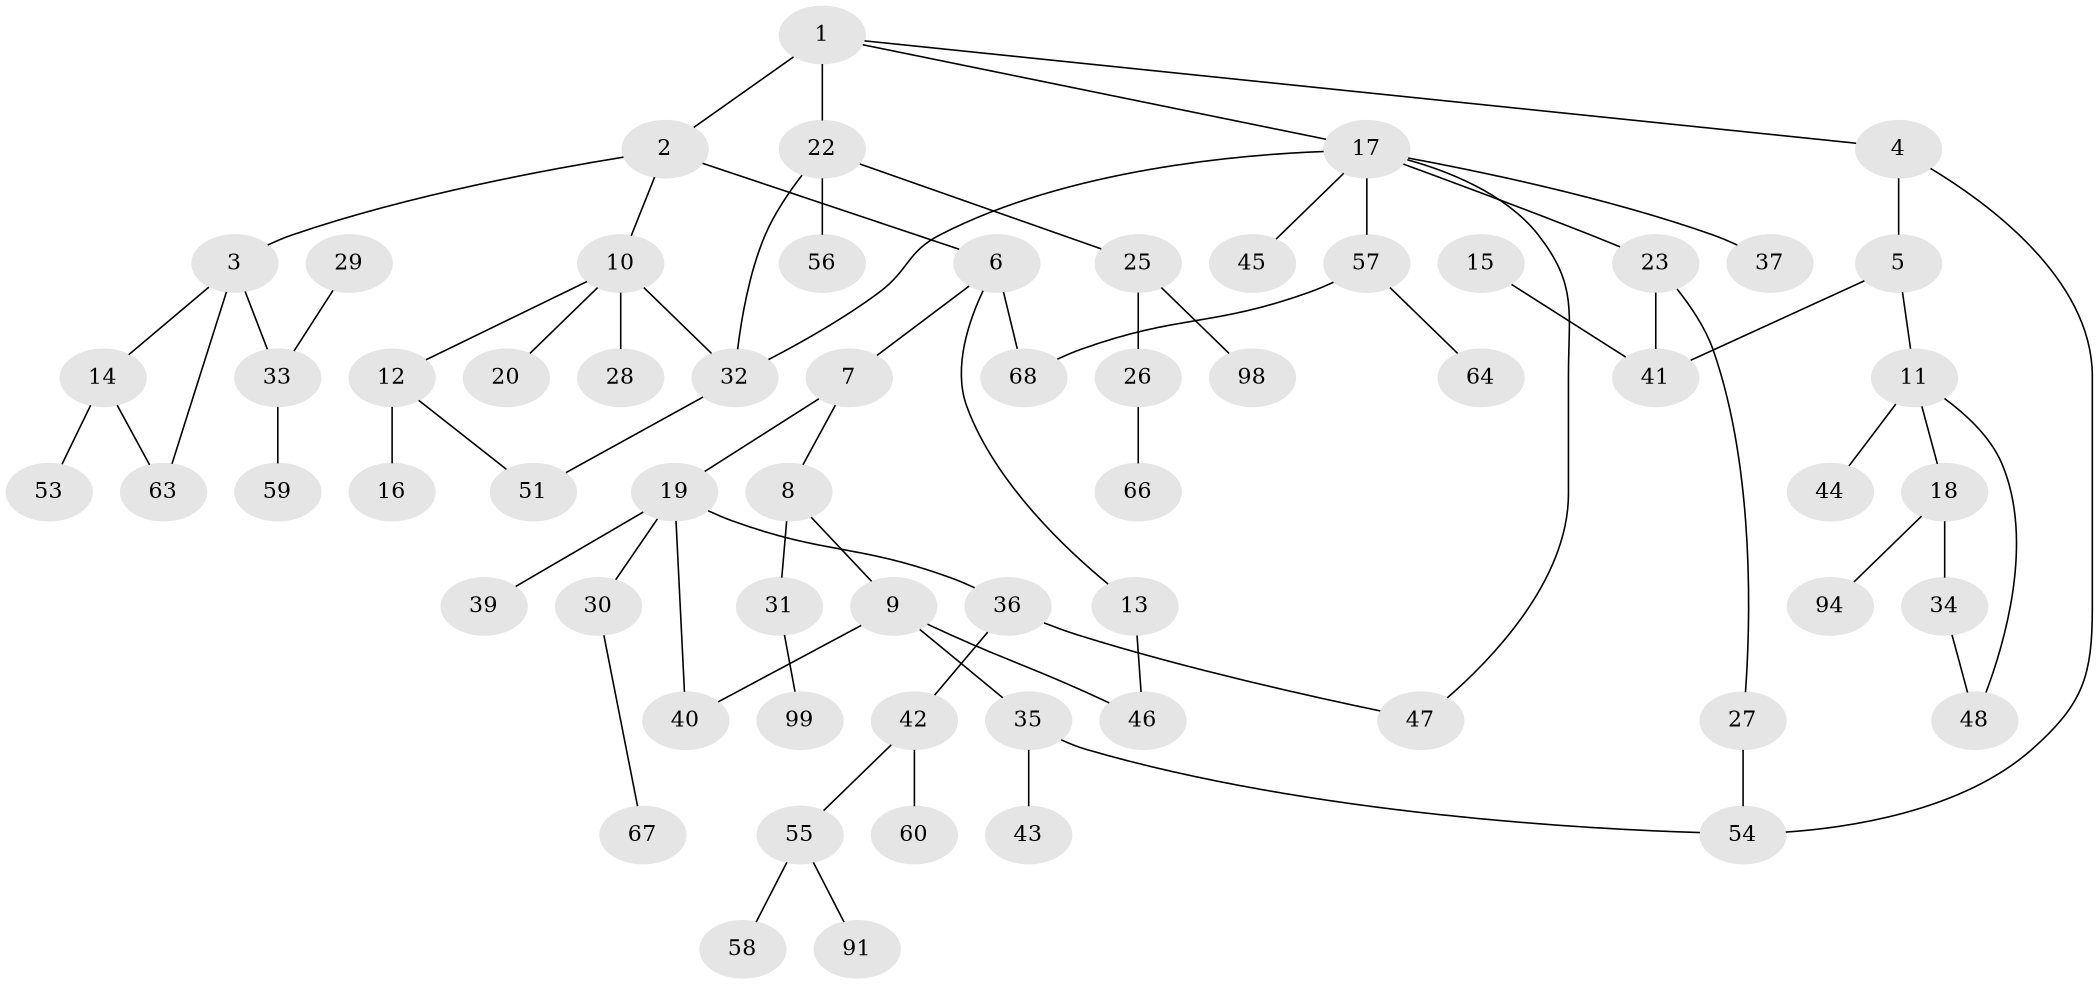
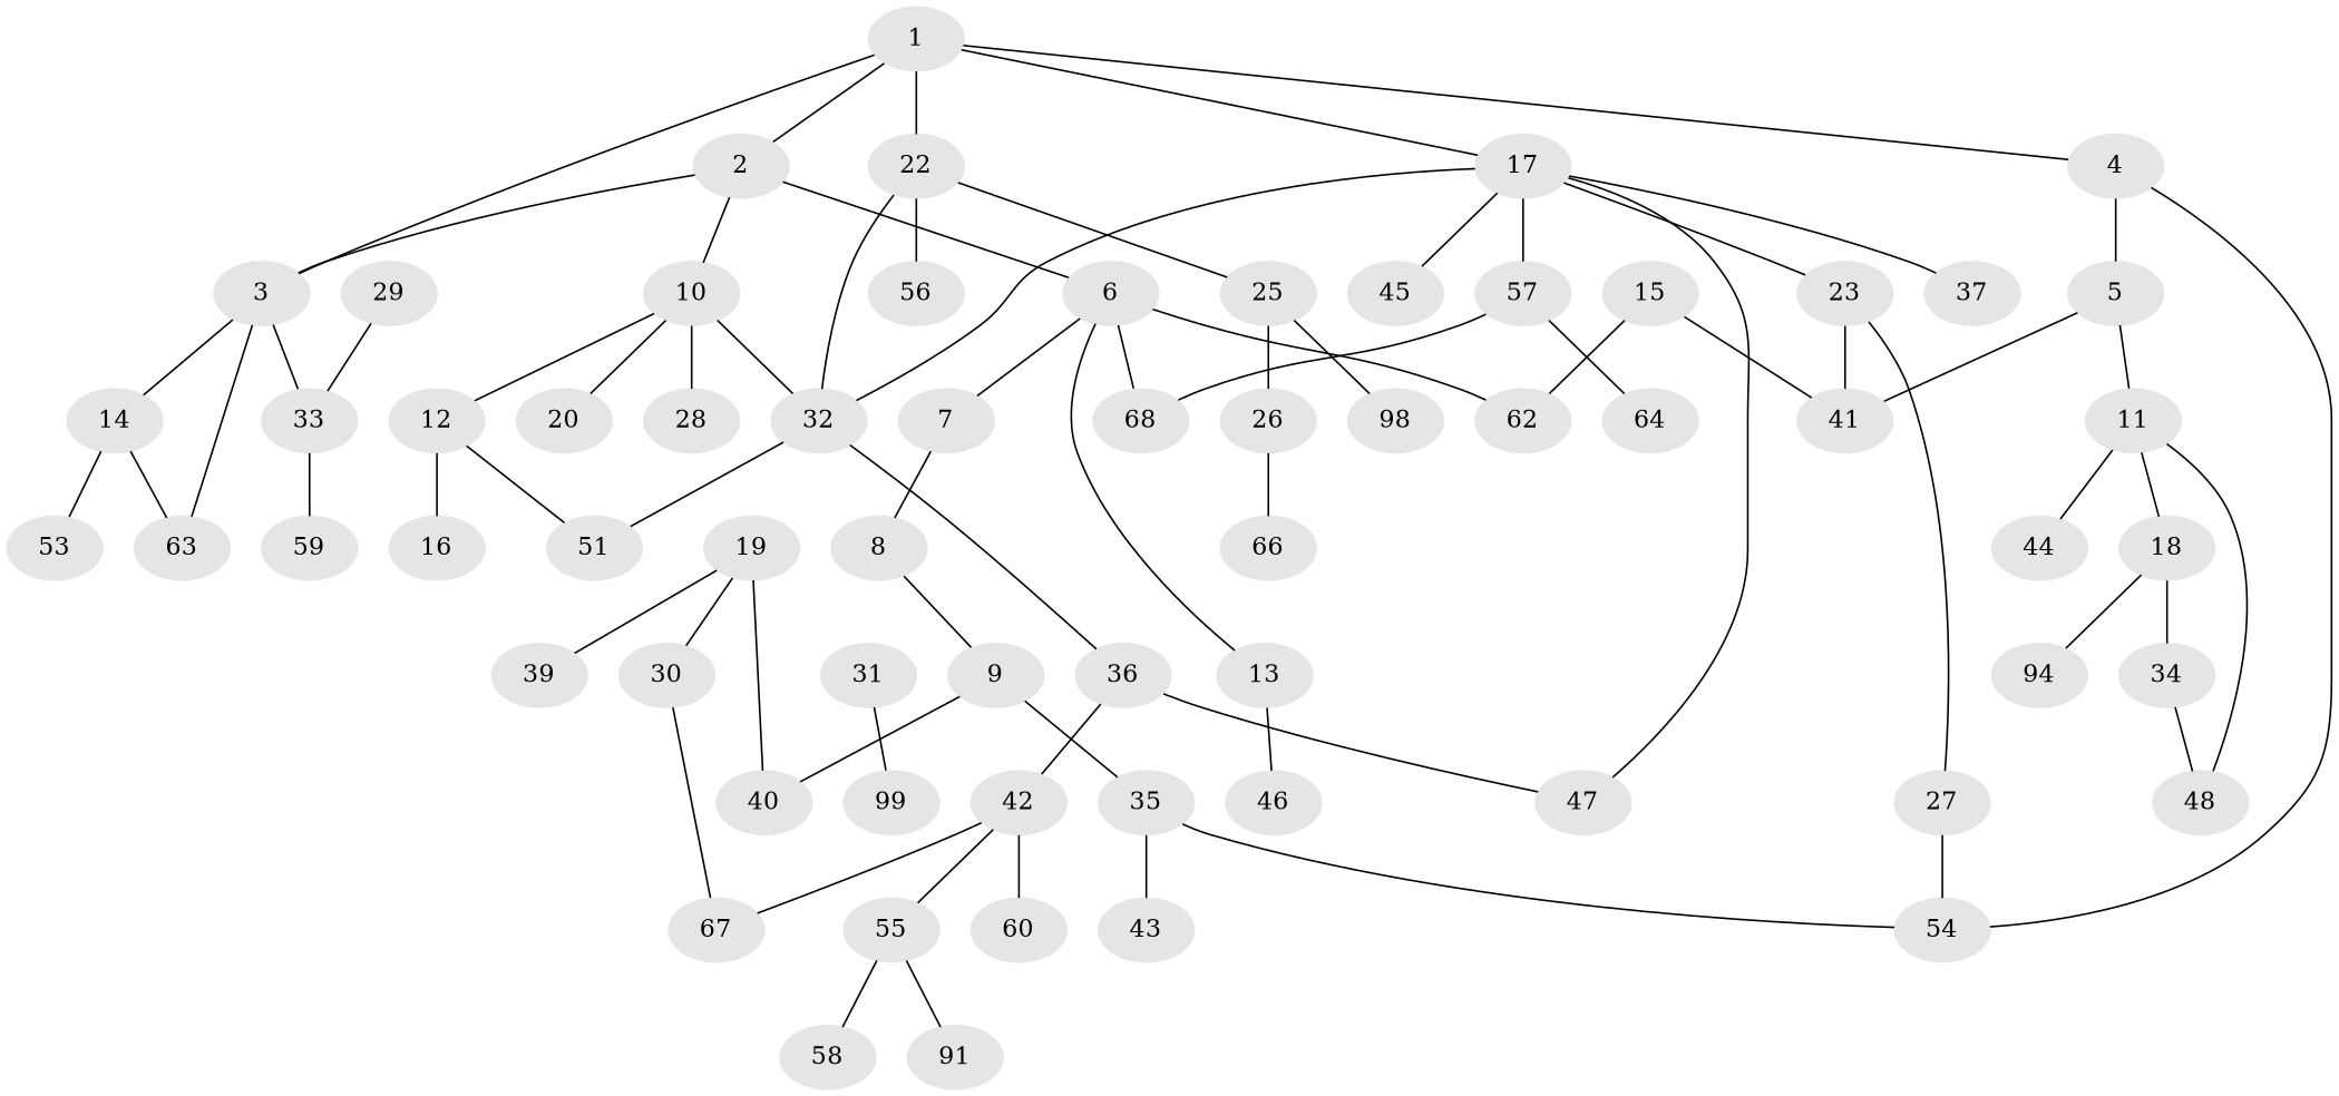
  graph {
    node [color=gray90 style=filled]
    1
    2
    3
    4
    17
    22
    6
    10
    14
    33
    63
    5
    54
    32
    23
    37
    45
    47
    57
    25
    56
    7
    13
+   62
    68
    12
    20
    28
    53
    59
    11
    41
    29
    44
    18
    48
    8
    19
    46
    9
    31
    36
    30
    39
    40
    35
    n47 [label=99]
    43
    42
    16
    51
    n52 [label=94]
    34
    15
    27
    64
    67
    26
    n59 [label=98]
    66
    55
    60
    58
    n64 [label=91]
    1 -- 2
+   1 -- 3
    1 -- 4
    1 -- 17
    1 -- 22
    2 -- 3
    2 -- 6
    2 -- 10
    3 -- 14
    3 -- 33
    3 -- 63
    4 -- 5
    4 -- 54
    17 -- 32
    17 -- 23
    17 -- 37
    17 -- 45
    17 -- 47
    17 -- 57
    22 -- 32
    22 -- 25
    22 -- 56
    6 -- 7
    6 -- 13
+   6 -- 62
    6 -- 68
    10 -- 32
    10 -- 12
    10 -- 20
    10 -- 28
    14 -- 63
    14 -- 53
    33 -- 59
    5 -- 11
    5 -- 41
    32 -- 51
    23 -- 41
    23 -- 27
    57 -- 68
    57 -- 64
    25 -- 26
    25 -- n59
    7 -- 8
-   7 -- 19
    13 -- 46
    12 -- 16
    12 -- 51
    11 -- 44
    11 -- 18
    11 -- 48
    29 -- 33
    18 -- n52
    18 -- 34
    8 -- 9
-   8 -- 31
-   19 -- 36
+   32 -- 36
    19 -- 30
    19 -- 39
    19 -- 40
-   9 -- 46
    9 -- 40
    9 -- 35
    31 -- n47
    36 -- 47
    36 -- 42
    30 -- 67
    35 -- 54
    35 -- 43
+   42 -- 67
    42 -- 55
    42 -- 60
    34 -- 48
+   15 -- 62
    15 -- 41
    27 -- 54
    26 -- 66
    55 -- 58
    55 -- n64
  }
